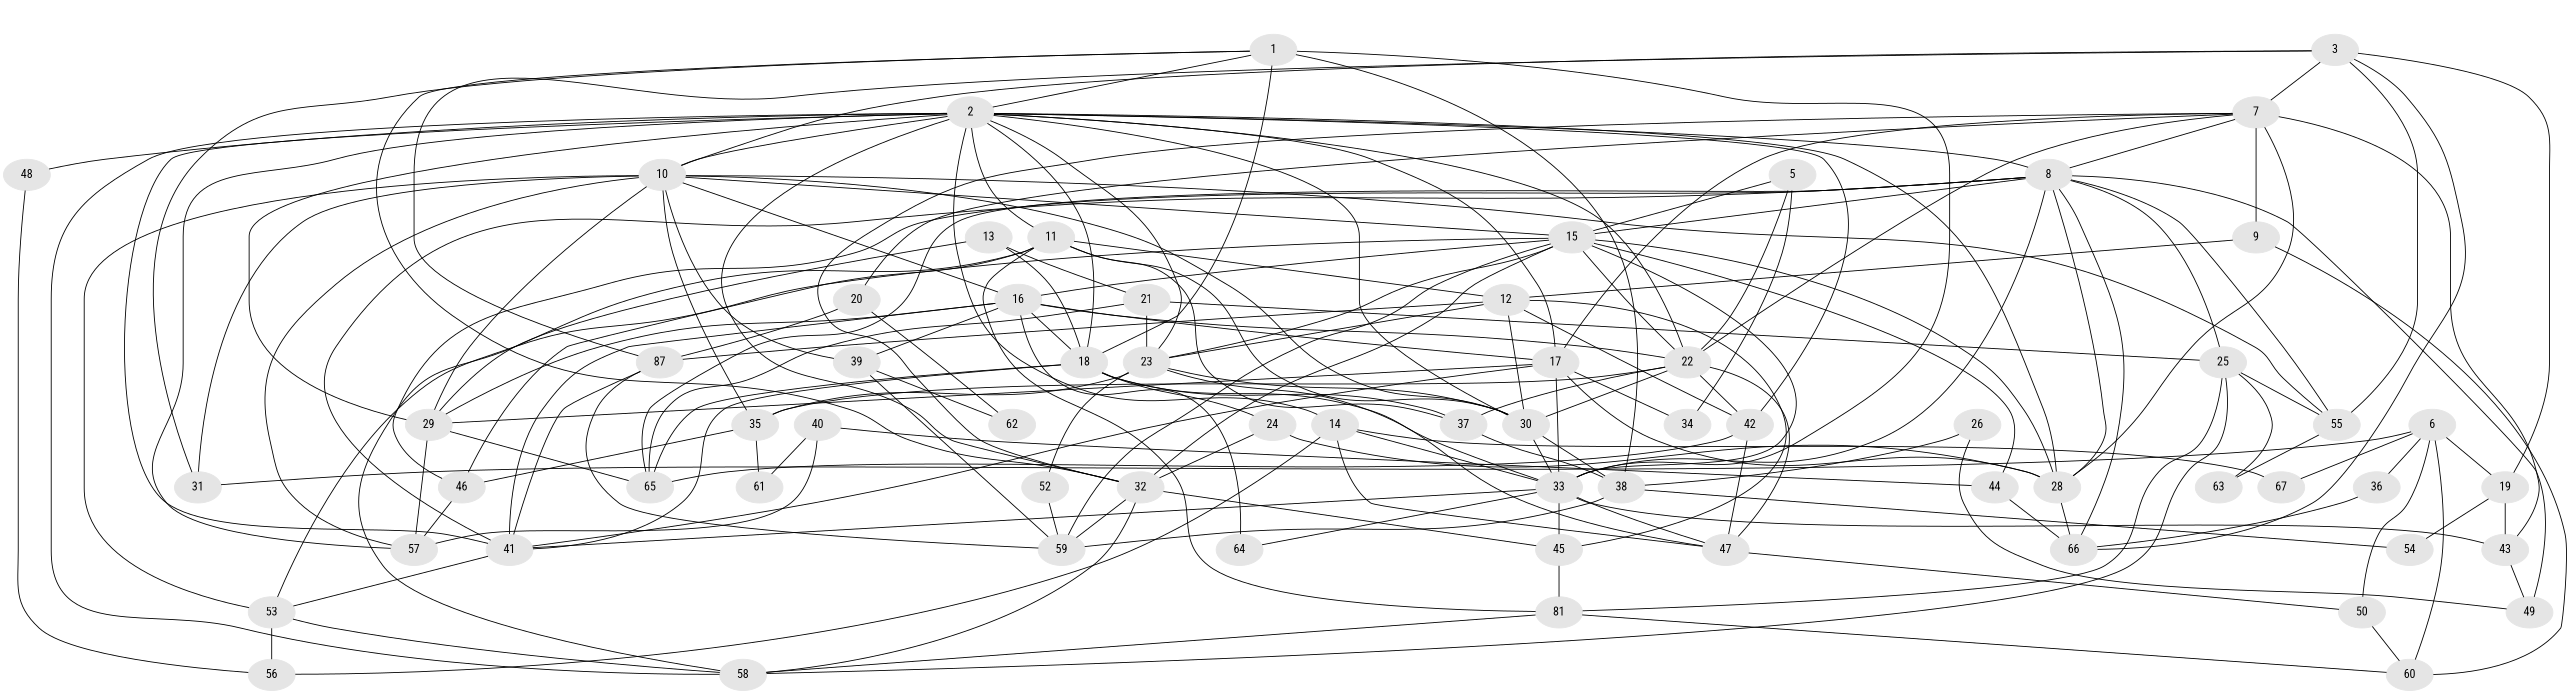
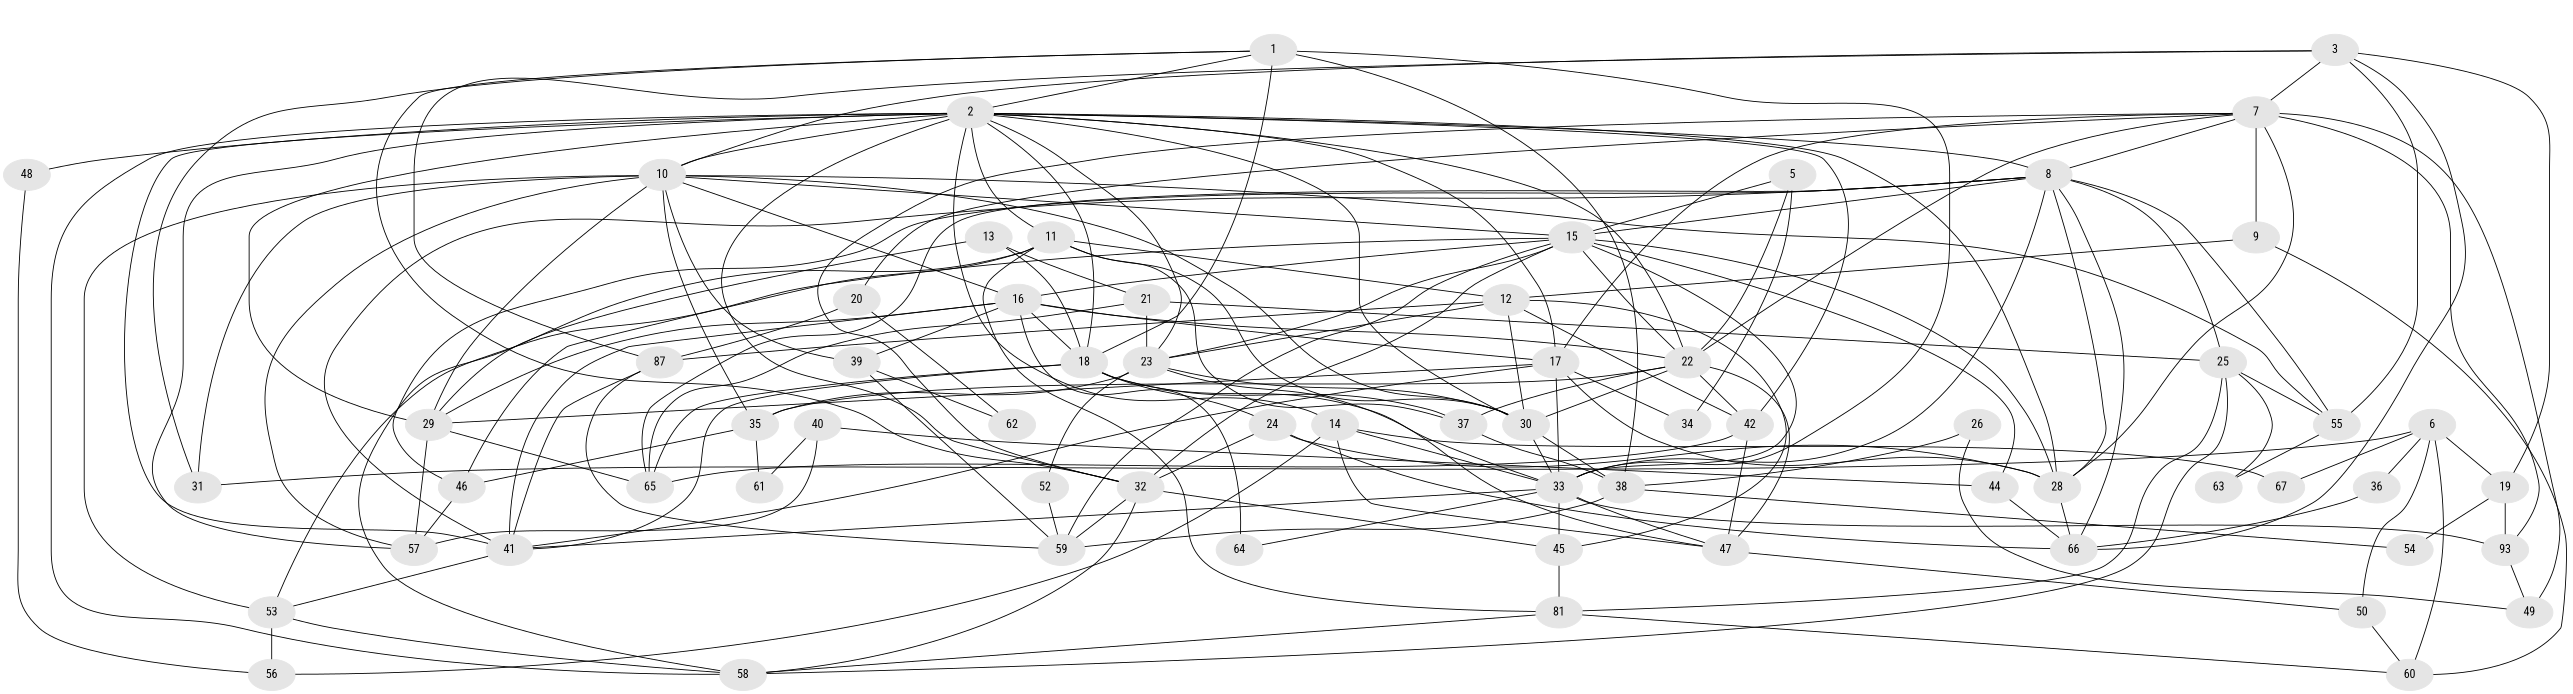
  graph {
    fontname="Roboto Condensed"
    node [color=gray90 fontname="Roboto Condensed" style=filled]
    edge [fontname="Roboto Condensed" weight=1.0]
    1
    2
    18
    31
    32
    33
    38
    8
    10
    11
    14
    17
    22
    23
    28
    29
    30
    41
    42
    48
    57
    58
    65
    37
    24
    45
    59
-   43
+   43 [label=93]
    47
    64
    54
    55
    66
    15
    25
    46
    16
    35
    39
    53
    12
    n42 [label=81]
    67
    56
    34
    52
    3
    7
    19
    n50 [label=87]
    9
    20
    49
    63
    21
    5
    44
    6
    36
    50
    60
    62
    61
    13
    26
    40
    1 -- 2
    1 -- 18
    1 -- 31
    1 -- 32
    1 -- 33
    1 -- 38
    2 -- 18
    2 -- 32
    2 -- 8
    2 -- 10
    2 -- 11
    2 -- 14
    2 -- 17
    2 -- 22 [weight=2.0]
    2 -- 23
    2 -- 28
    2 -- 29
    2 -- 30
    2 -- 41 [weight=2.0]
    2 -- 42
    2 -- 48
    2 -- 57
    2 -- 58
    18 -- 33
    18 -- 41
    18 -- 65 [weight=2.0]
    18 -- 37
    18 -- 24
    32 -- 58
    32 -- 45
    32 -- 59
    33 -- 41
    33 -- 45
    33 -- 43
    33 -- 47
    33 -- 64
    38 -- 59
    38 -- 54
    8 -- 33 [weight=2.0]
    8 -- 28
    8 -- 41
    8 -- 65
    8 -- 55
    8 -- 66
    8 -- 15 [weight=2.0]
    8 -- 25
    8 -- 46
    10 -- 31
    10 -- 29
    10 -- 30
    10 -- 57
    10 -- 55
    10 -- 15
    10 -- 16 [weight=3.0]
    10 -- 35
    10 -- 39
    10 -- 53
    11 -- 30 [weight=2.0]
    11 -- 58
    11 -- 37
    11 -- 46
    11 -- 12
    11 -- n42
    14 -- 33
    14 -- 47
    14 -- 67
    14 -- 56
    17 -- 33
    17 -- 28
    17 -- 29
    17 -- 41
    17 -- 34
    22 -- 30
    22 -- 42
    22 -- 37
    22 -- 47
    22 -- 35
    23 -- 30
    23 -- 47
    23 -- 35
    23 -- 52
    28 -- 66
    29 -- 57
    29 -- 65
    30 -- 33 [weight=2.0]
    30 -- 38
    41 -- 53
    42 -- 65
    42 -- 47
    48 -- 56
    37 -- 38
    24 -- 32
    24 -- 28
+   24 -- 66
    45 -- n42
    43 -- 49
    47 -- 50
    55 -- 63
    15 -- 32 [weight=2.0]
    15 -- 33 [weight=2.0]
    15 -- 22
    15 -- 23
    15 -- 28
    15 -- 59
    15 -- 16
    15 -- 53
    15 -- 44
    25 -- 58
    25 -- 55
    25 -- n42
    25 -- 63
    46 -- 57
    16 -- 18
    16 -- 17
    16 -- 22
    16 -- 29 [weight=2.0]
    16 -- 41
    16 -- 64 [weight=2.0]
    16 -- 39
    35 -- 46
    35 -- 61
    39 -- 59
    39 -- 62
    53 -- 58
    53 -- 56
    12 -- 23
    12 -- 30
    12 -- 42
    12 -- 45
    12 -- n50
    n42 -- 58
    n42 -- 60
    52 -- 59
    3 -- 10
    3 -- 55
    3 -- 66
    3 -- 7
    3 -- 19
    3 -- n50
    7 -- 32
    7 -- 8
    7 -- 17
    7 -- 22
    7 -- 28 [weight=2.0]
    7 -- 43
    7 -- 9
    7 -- 20
-   8 -- 49
+   7 -- 49
    19 -- 43
    19 -- 54
    n50 -- 41
    n50 -- 59
    9 -- 12
    9 -- 60
    20 -- n50
    20 -- 62
    21 -- 23
    21 -- 65
    21 -- 25
    5 -- 22
    5 -- 15
    5 -- 34
    44 -- 66
    6 -- 31
    6 -- 67
    6 -- 19
    6 -- 36
    6 -- 50
    6 -- 60
    36 -- 66
    50 -- 60
    13 -- 18
    13 -- 29
    13 -- 21
    26 -- 38
    26 -- 49
    40 -- 57
    40 -- 44
    40 -- 61
  }
